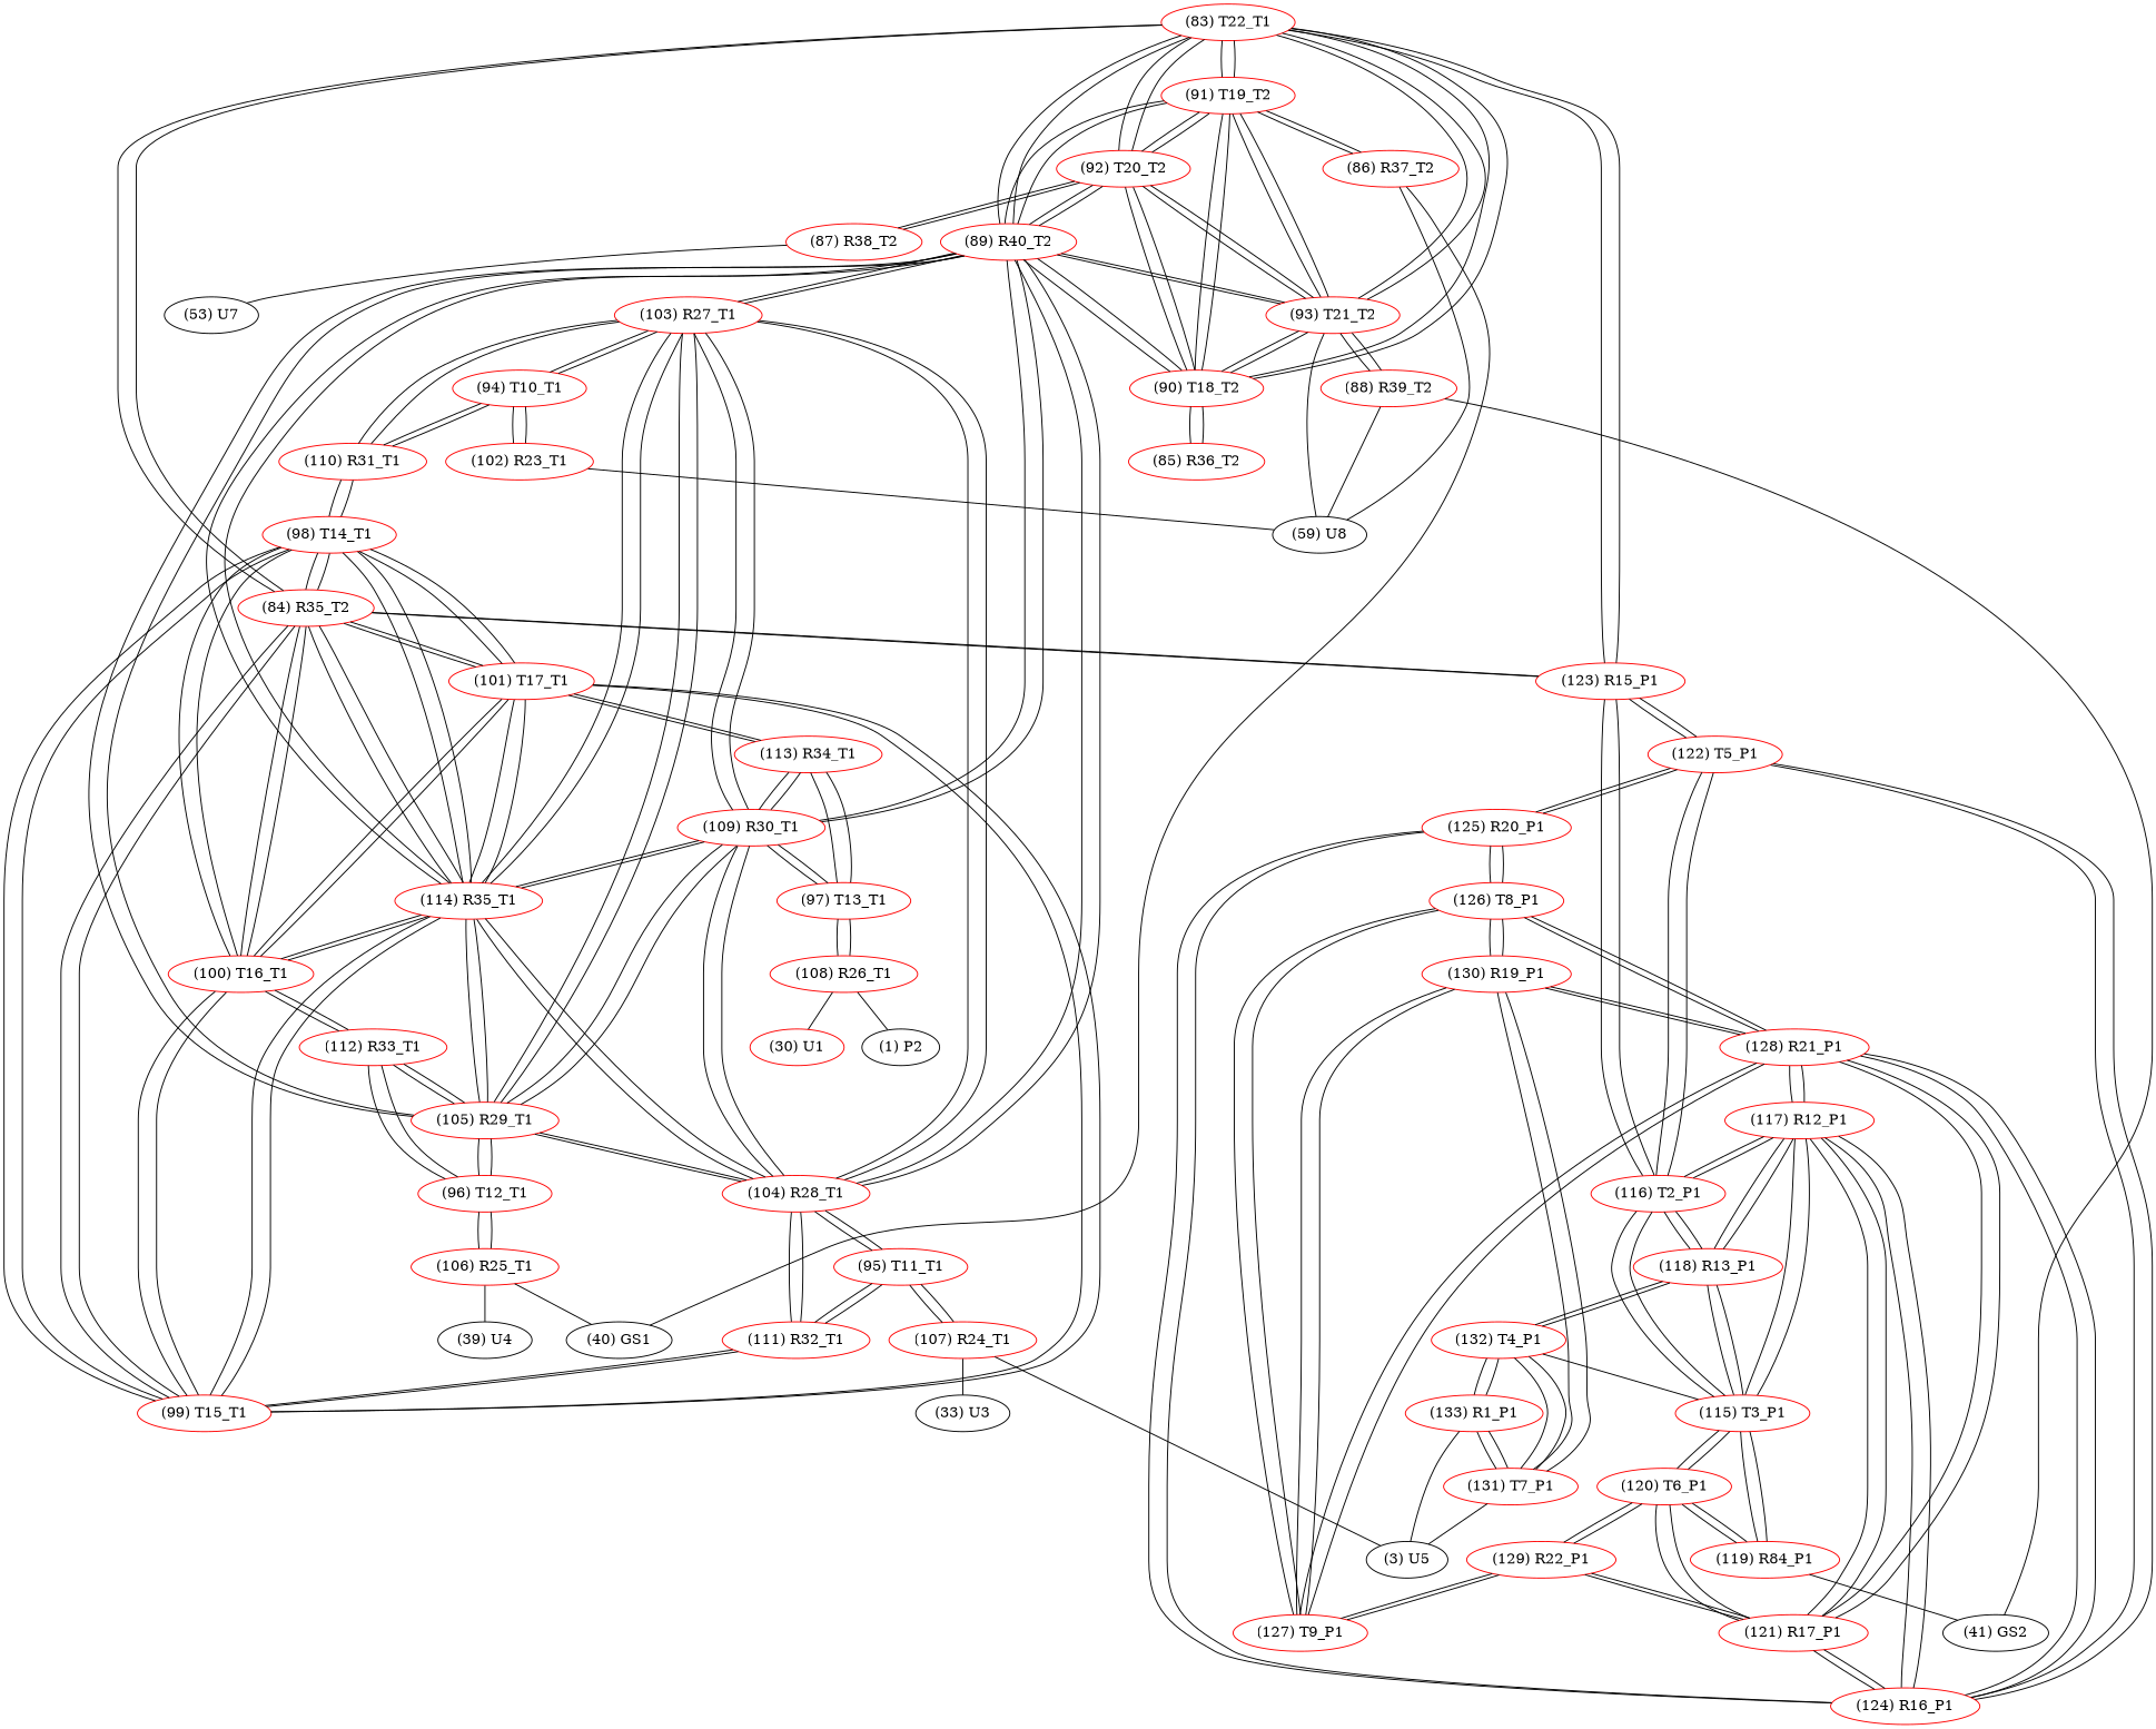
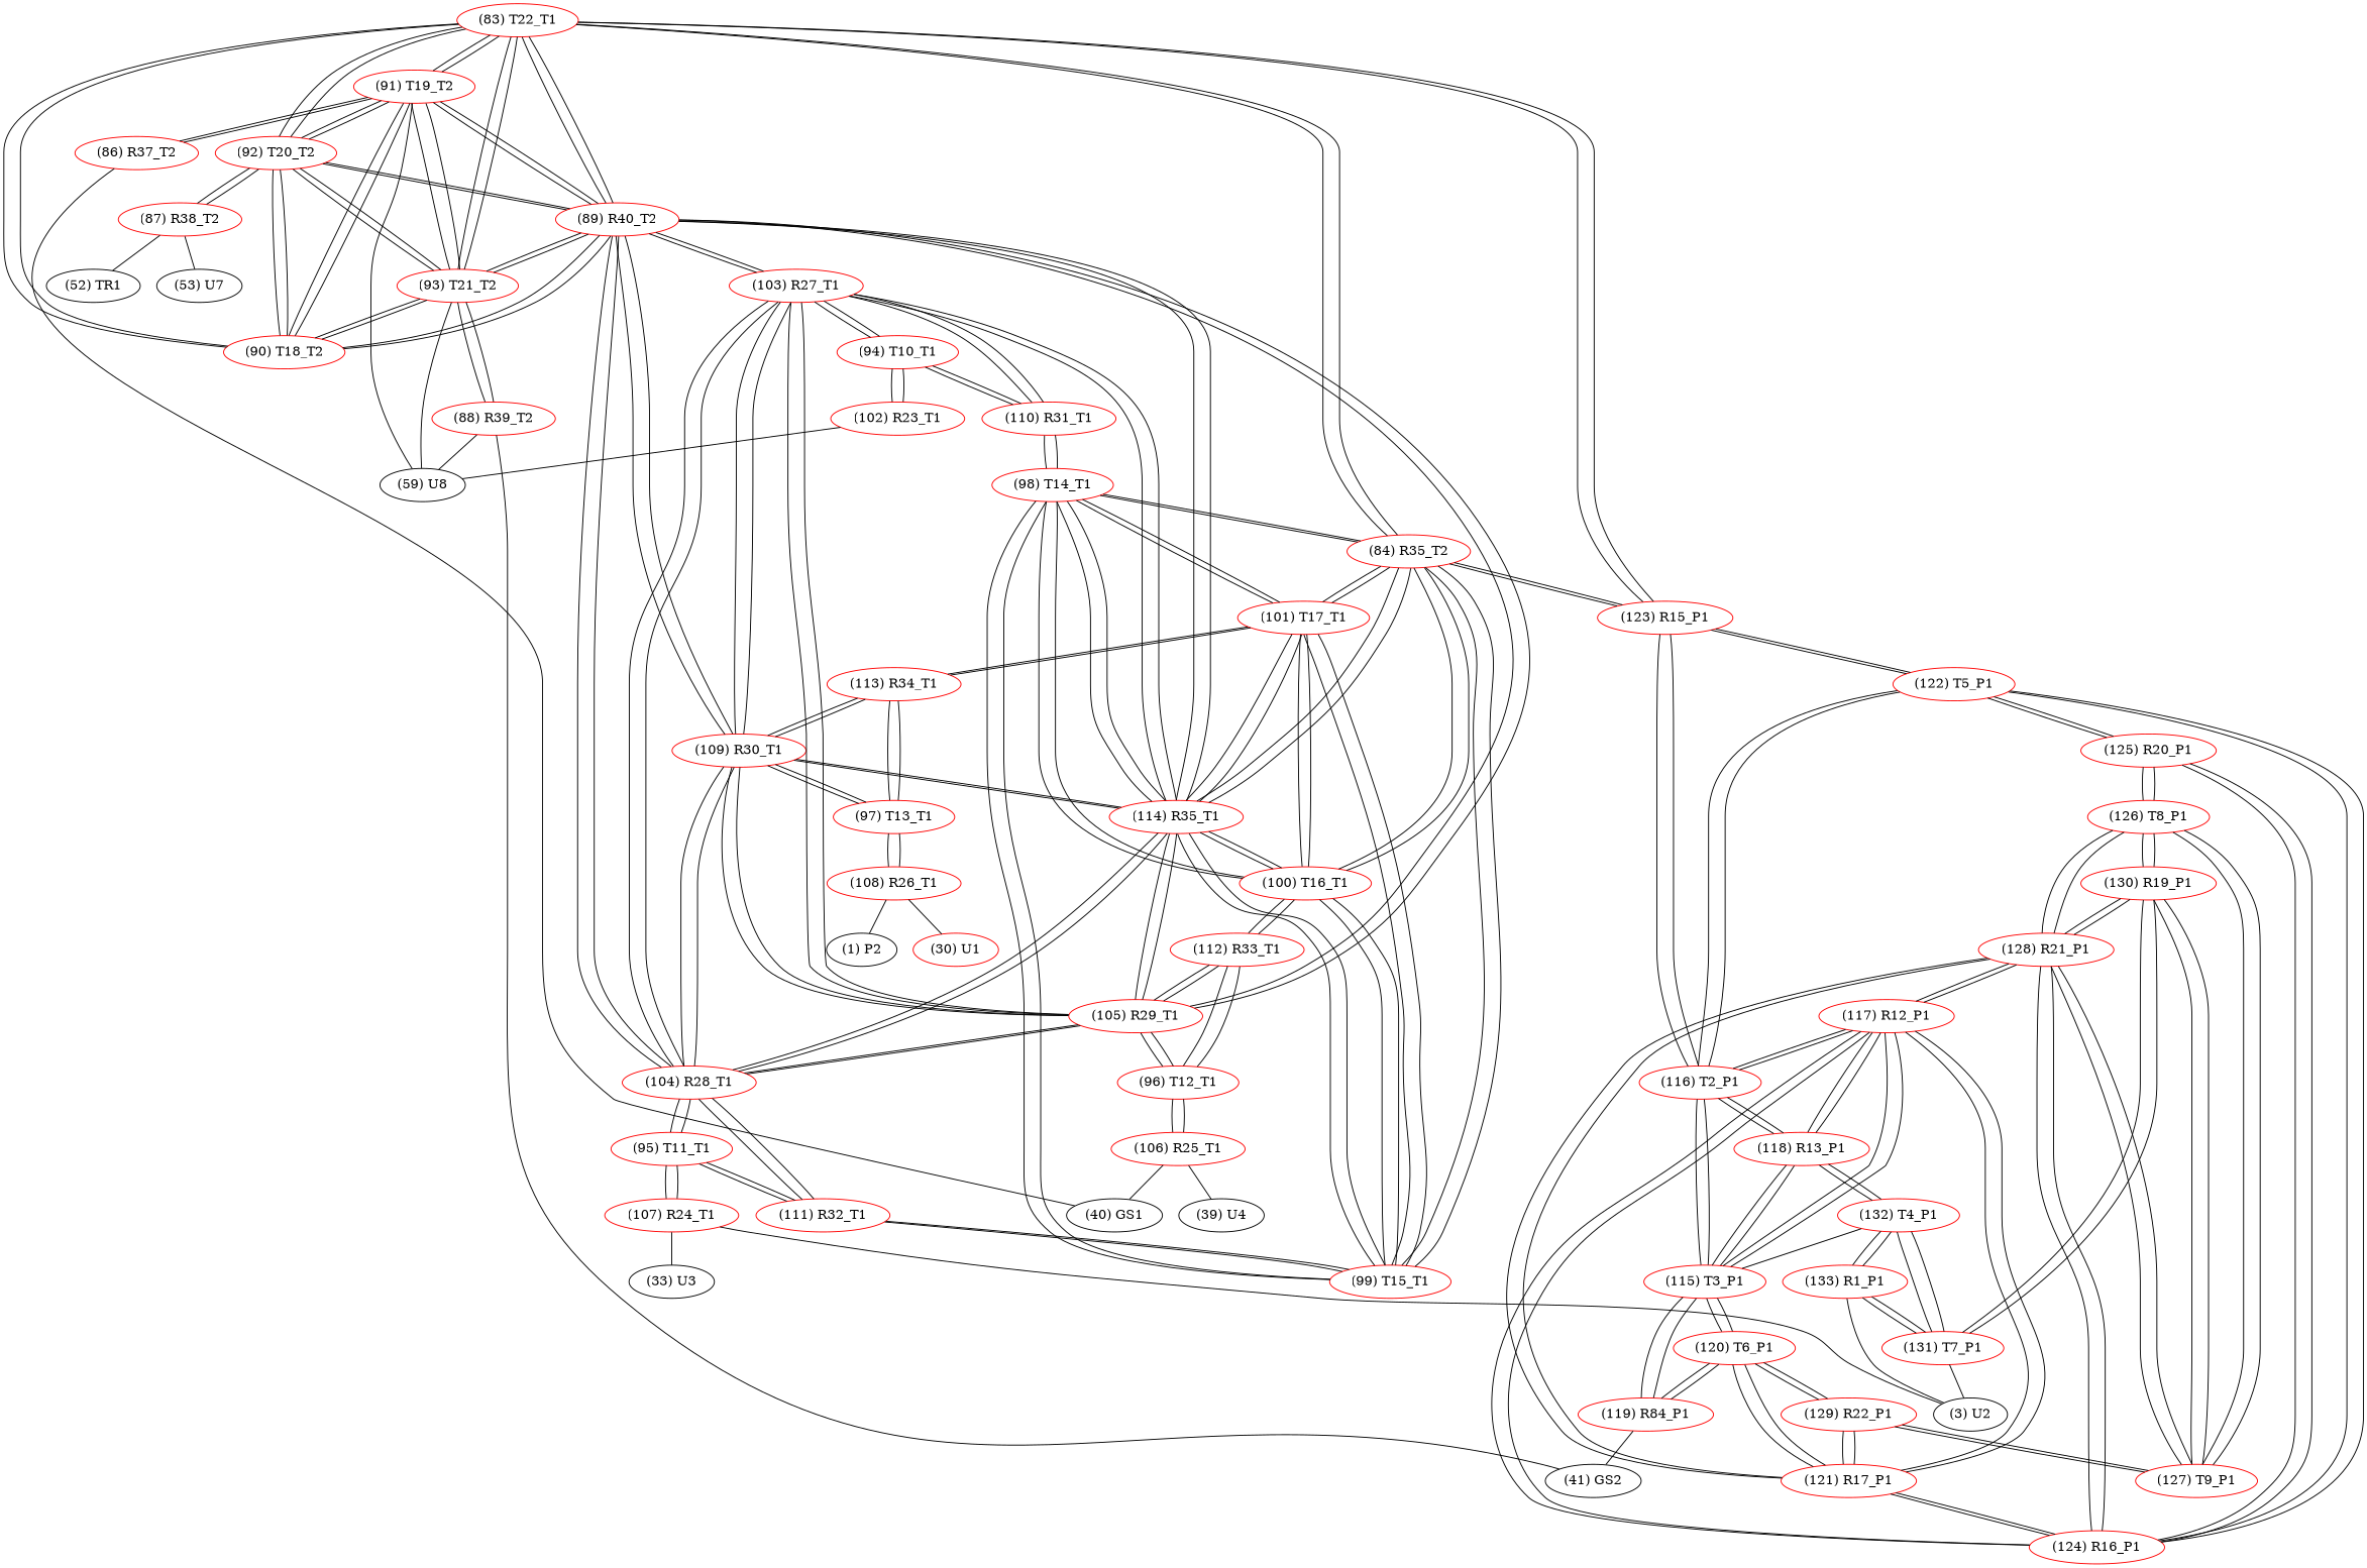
  graph {
    node [color=red]
    n1 [label="(83) T22_T1"]
    n2 [label="(91) T19_T2"]
    n3 [label="(92) T20_T2"]
    n4 [label="(93) T21_T2"]
    n5 [label="(90) T18_T2"]
    n6 [label="(89) R40_T2"]
    n7 [label="(123) R15_P1"]
    n8 [label="(84) R35_T2"]
    n9 [label="(86) R37_T2"]
    n10 [label="(87) R38_T2"]
    n11 [label="(88) R39_T2"]
    n12 [label="(59) U8" color=""]
-   n13 [label="(85) R36_T2"]
    n14 [label="(114) R35_T1"]
    n15 [label="(105) R29_T1"]
    n16 [label="(104) R28_T1"]
    n17 [label="(109) R30_T1"]
    n18 [label="(103) R27_T1"]
    n19 [label="(116) T2_P1"]
    n20 [label="(122) T5_P1"]
    n21 [label="(99) T15_T1"]
    n22 [label="(100) T16_T1"]
    n23 [label="(98) T14_T1"]
    n24 [label="(101) T17_T1"]
    n25 [label="(40) GS1" color=""]
+   n26 [label="(52) TR1" color=""]
    n27 [label="(53) U7" color=""]
    n28 [label="(41) GS2" color=""]
    n29 [label="(112) R33_T1"]
    n30 [label="(96) T12_T1"]
    n31 [label="(111) R32_T1"]
    n32 [label="(95) T11_T1"]
    n33 [label="(113) R34_T1"]
    n34 [label="(97) T13_T1"]
    n35 [label="(110) R31_T1"]
    n36 [label="(94) T10_T1"]
    n37 [label="(115) T3_P1"]
    n38 [label="(118) R13_P1"]
    n39 [label="(117) R12_P1"]
    n40 [label="(124) R16_P1"]
    n41 [label="(125) R20_P1"]
-   n42 [label="(3) U5" color=""]
+   n42 [label="(3) U2" color=""]
    n43 [label="(106) R25_T1"]
    n44 [label="(107) R24_T1"]
    n45 [label="(108) R26_T1"]
    n46 [label="(102) R23_T1"]
    n47 [label="(33) U3" color=""]
    n48 [label="(39) U4" color=""]
    n49 [label="(30) U1"]
    n50 [label="(1) P2" color=""]
    n51 [label="(119) R84_P1"]
    n52 [label="(120) T6_P1"]
    n53 [label="(121) R17_P1"]
    n54 [label="(129) R22_P1"]
    n55 [label="(132) T4_P1"]
    n56 [label="(128) R21_P1"]
    n57 [label="(127) T9_P1"]
    n58 [label="(131) T7_P1"]
    n59 [label="(133) R1_P1"]
    n60 [label="(126) T8_P1"]
    n61 [label="(130) R19_P1"]
    n1 -- n2
    n1 -- n3
    n1 -- n4
    n1 -- n5
    n1 -- n6
    n1 -- n7
    n1 -- n8
    n2 -- n1
    n2 -- n3
    n2 -- n4
    n2 -- n5
    n2 -- n6
    n2 -- n9
    n3 -- n1
    n3 -- n2
    n3 -- n4
    n3 -- n5
    n3 -- n6
    n3 -- n10
    n4 -- n1
    n4 -- n2
    n4 -- n3
    n4 -- n5
    n4 -- n6
    n4 -- n11
    n4 -- n12
    n5 -- n1
    n5 -- n2
    n5 -- n3
    n5 -- n4
    n5 -- n6
-   n5 -- n13
    n6 -- n1
    n6 -- n2
    n6 -- n3
    n6 -- n4
    n6 -- n5
    n6 -- n14
    n6 -- n15
    n6 -- n16
    n6 -- n17
    n6 -- n18
    n7 -- n1
    n7 -- n8
    n7 -- n19
    n7 -- n20
    n8 -- n1
    n8 -- n7
    n8 -- n14
    n8 -- n21
    n8 -- n22
    n8 -- n23
    n8 -- n24
    n9 -- n2
-   n9 -- n12
+   n2 -- n12
    n9 -- n25
    n10 -- n3
+   n10 -- n26
    n10 -- n27
    n11 -- n4
    n11 -- n12
    n11 -- n28
-   n13 -- n5
    n14 -- n6
    n14 -- n8
    n14 -- n15
    n14 -- n16
    n14 -- n17
    n14 -- n18
    n14 -- n21
    n14 -- n22
    n14 -- n23
    n14 -- n24
    n15 -- n6
    n15 -- n14
    n15 -- n16
    n15 -- n17
    n15 -- n18
    n15 -- n29
    n15 -- n30
    n16 -- n6
    n16 -- n14
    n16 -- n15
    n16 -- n17
    n16 -- n18
    n16 -- n31
    n16 -- n32
    n17 -- n6
    n17 -- n14
    n17 -- n15
    n17 -- n16
    n17 -- n18
    n17 -- n33
    n17 -- n34
    n18 -- n6
    n18 -- n14
    n18 -- n15
    n18 -- n16
    n18 -- n17
    n18 -- n35
    n18 -- n36
    n19 -- n7
    n19 -- n20
    n19 -- n37
    n19 -- n38
    n19 -- n39
    n20 -- n7
    n20 -- n19
    n20 -- n40
    n20 -- n41
    n21 -- n8
    n21 -- n14
    n21 -- n22
    n21 -- n23
    n21 -- n24
    n21 -- n31
    n22 -- n8
    n22 -- n14
    n22 -- n21
    n22 -- n23
    n22 -- n24
    n22 -- n29
    n23 -- n8
    n23 -- n14
    n23 -- n21
    n23 -- n22
    n23 -- n24
    n23 -- n35
    n24 -- n8
    n24 -- n14
    n24 -- n21
    n24 -- n22
    n24 -- n23
    n24 -- n33
    n29 -- n15
    n29 -- n22
    n29 -- n30
    n30 -- n15
    n30 -- n29
    n30 -- n43
    n31 -- n16
    n31 -- n21
    n31 -- n32
    n32 -- n16
    n32 -- n31
    n32 -- n44
    n33 -- n17
    n33 -- n24
    n33 -- n34
    n34 -- n17
    n34 -- n33
    n34 -- n45
    n35 -- n18
    n35 -- n23
    n35 -- n36
    n36 -- n18
    n36 -- n35
    n36 -- n46
    n37 -- n19
    n37 -- n38
    n37 -- n39
    n37 -- n51
    n37 -- n52
    n38 -- n19
    n38 -- n37
    n38 -- n39
    n38 -- n55
    n39 -- n19
    n39 -- n37
    n39 -- n38
    n39 -- n40
    n39 -- n53
    n39 -- n56
    n40 -- n20
    n40 -- n39
    n40 -- n41
    n40 -- n53
    n40 -- n56
    n41 -- n20
    n41 -- n40
    n41 -- n60
    n43 -- n25
    n43 -- n30
    n43 -- n48
    n44 -- n32
    n44 -- n42
    n44 -- n47
    n45 -- n34
    n45 -- n49
    n45 -- n50
    n46 -- n12
    n46 -- n36
    n51 -- n28
    n51 -- n37
    n51 -- n52
    n52 -- n37
    n52 -- n51
    n52 -- n53
    n52 -- n54
    n53 -- n39
    n53 -- n40
    n53 -- n52
    n53 -- n54
    n53 -- n56
    n54 -- n52
    n54 -- n53
    n54 -- n57
    n55 -- n37
    n55 -- n38
    n55 -- n58
    n55 -- n59
    n56 -- n39
    n56 -- n40
    n56 -- n53
    n56 -- n57
    n56 -- n60
    n56 -- n61
    n57 -- n54
    n57 -- n56
    n57 -- n60
    n57 -- n61
    n58 -- n42
    n58 -- n55
    n58 -- n59
    n58 -- n61
    n59 -- n42
    n59 -- n55
    n59 -- n58
    n60 -- n41
    n60 -- n56
    n60 -- n57
    n60 -- n61
    n61 -- n56
    n61 -- n57
    n61 -- n58
    n61 -- n60
  }
